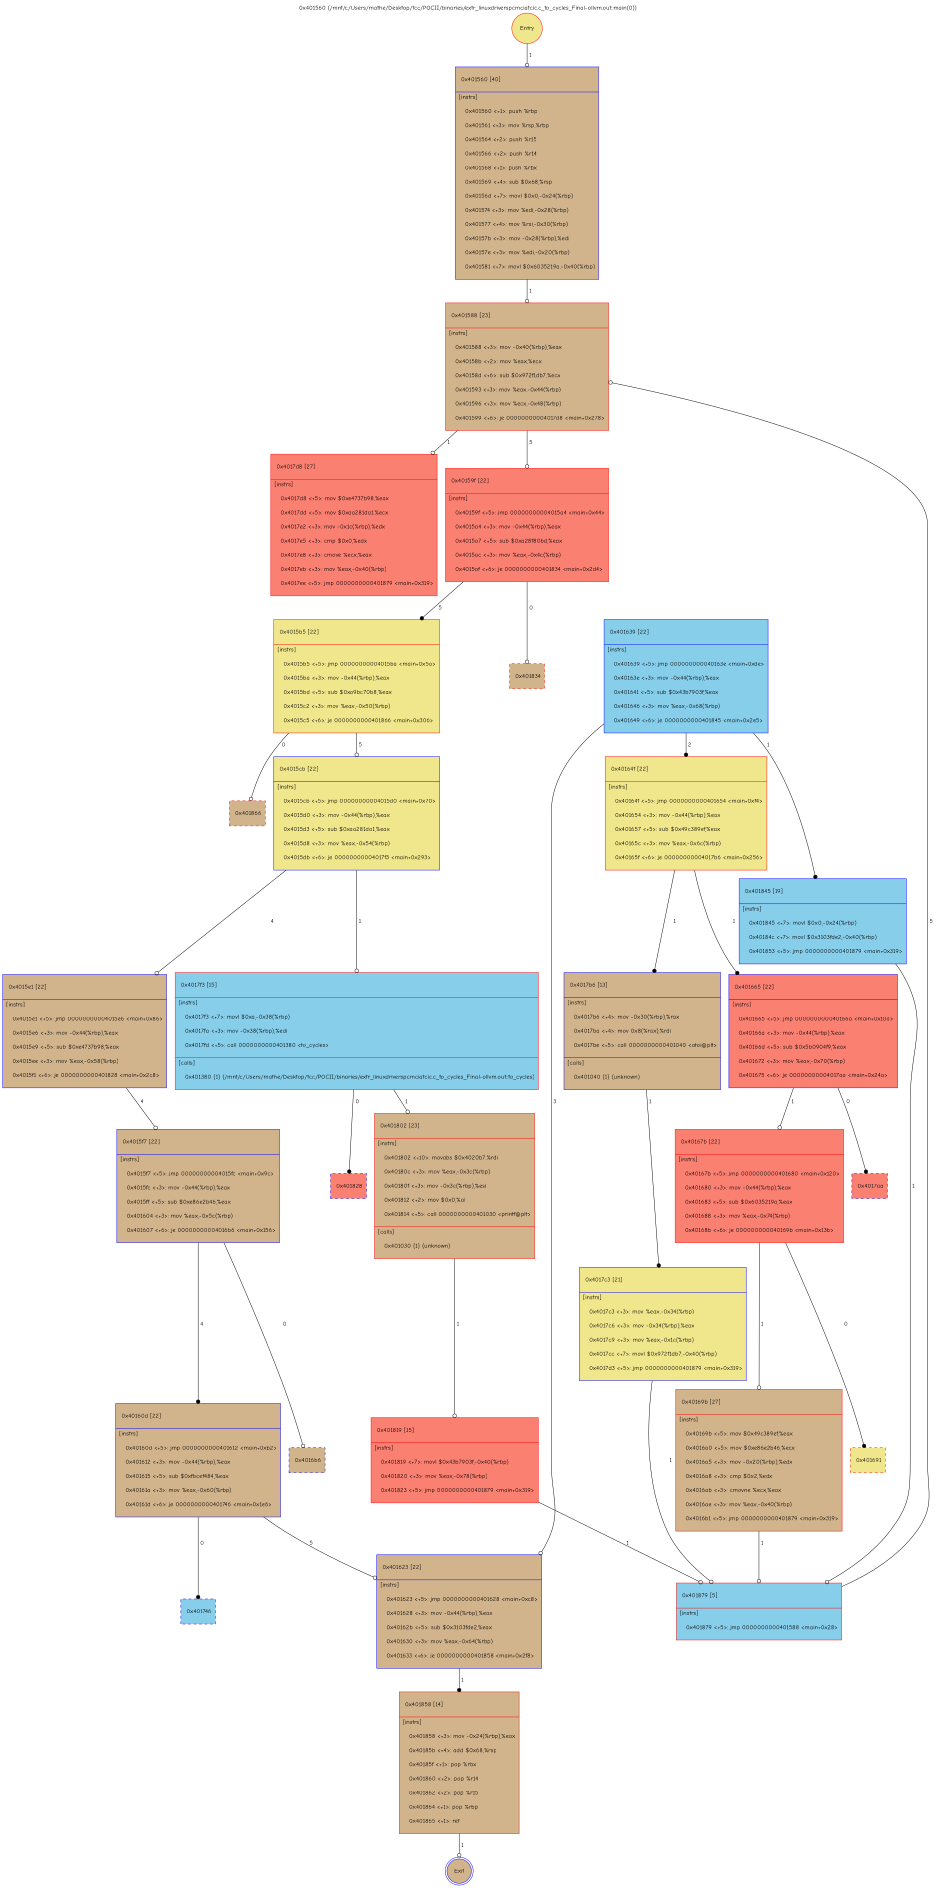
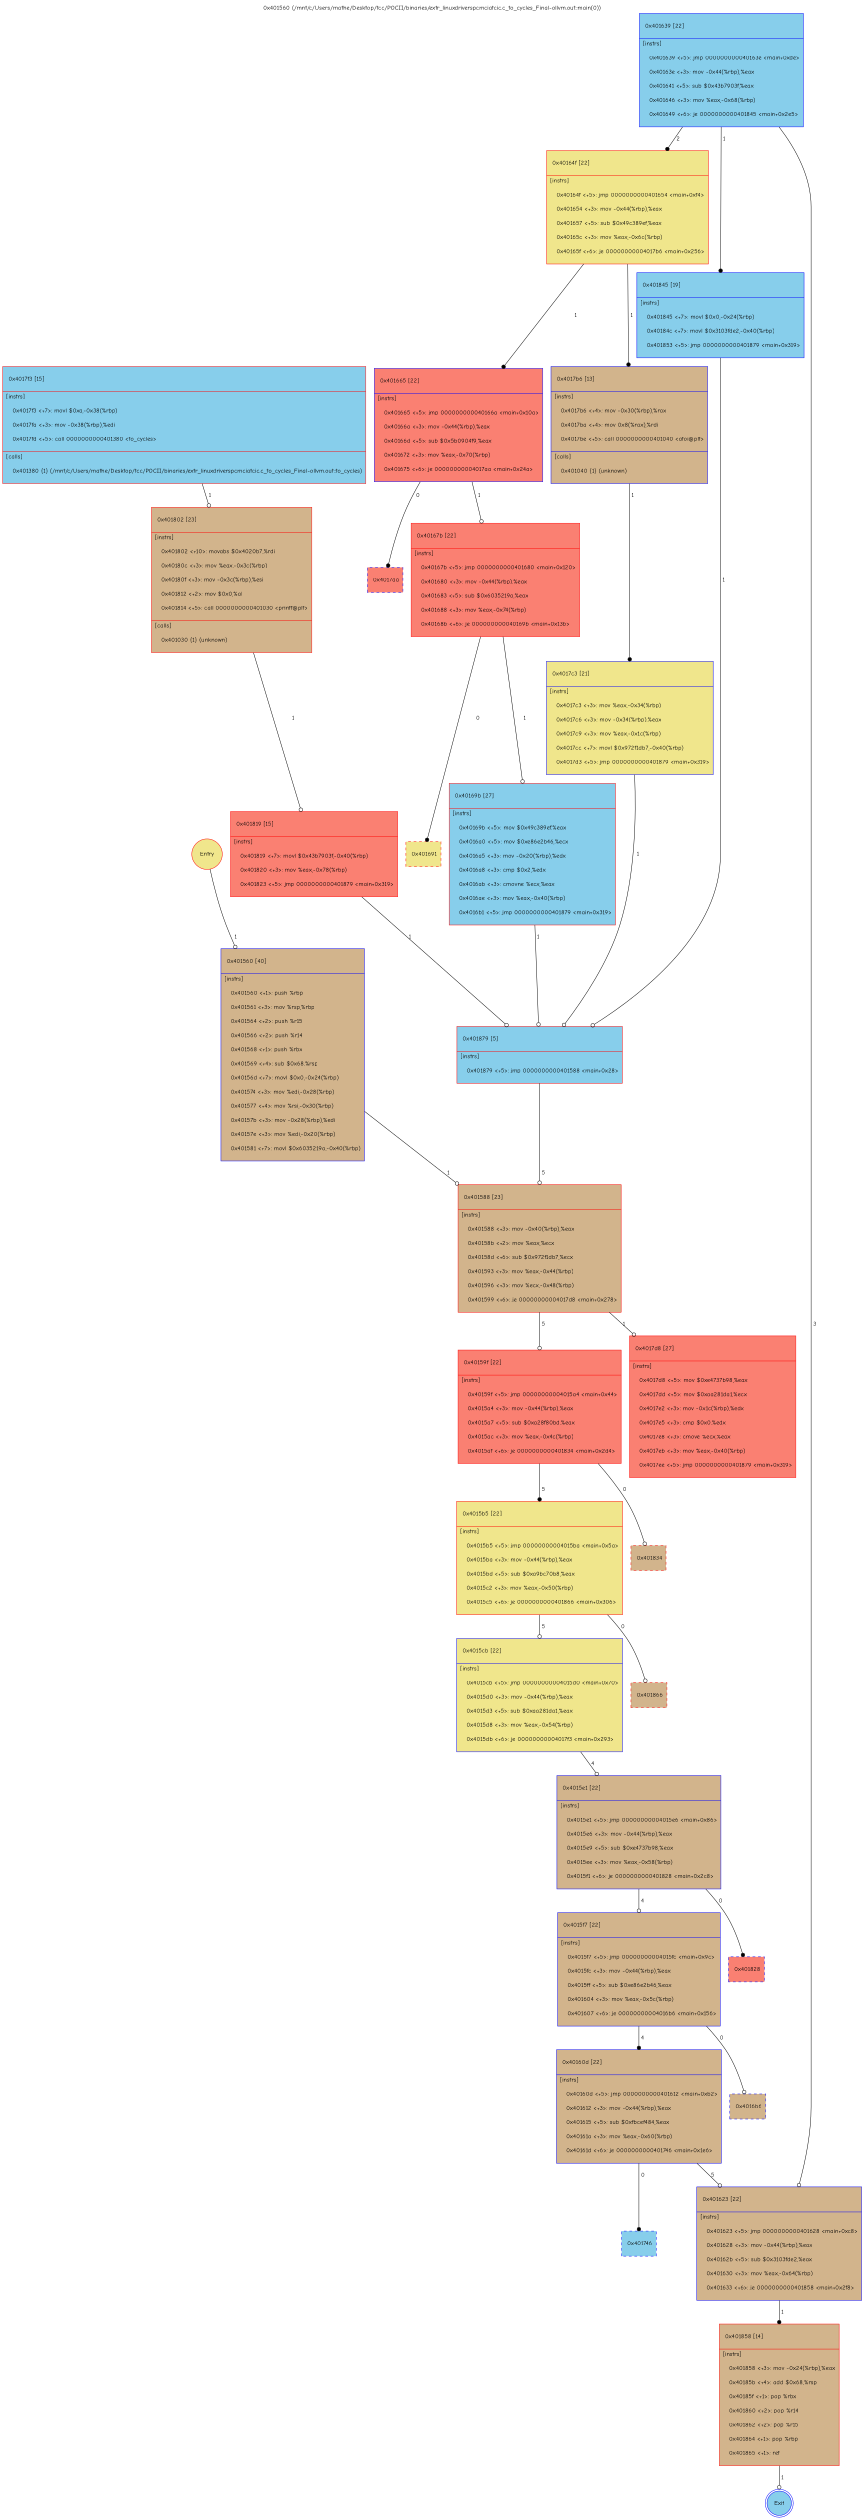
  digraph {
    fontname="Comic Neue"
    label="0x401560 (/mnt/c/Users/mathe/Desktop/tcc/POCII/binaries/extr_linuxdriverspcmciatcic.c_to_cycles_Final-ollvm.out::main(0))"
    labelloc=t
    node [color=red fillcolor=tan fontname="Comic Neue" shape=record style=filled]
    edge [arrowhead=odot fontname="Comic Neue"]
    Entry [fillcolor=khaki height=0.3 shape=circle width=0.3]
    n2 [color=blue label="{\n     0x401560 [40]\l\n     | [instrs]\l\n     &nbsp;&nbsp;0x401560 \<+1\>: push %rbp\l\n     &nbsp;&nbsp;0x401561 \<+3\>: mov %rsp,%rbp\l\n     &nbsp;&nbsp;0x401564 \<+2\>: push %r15\l\n     &nbsp;&nbsp;0x401566 \<+2\>: push %r14\l\n     &nbsp;&nbsp;0x401568 \<+1\>: push %rbx\l\n     &nbsp;&nbsp;0x401569 \<+4\>: sub $0x68,%rsp\l\n     &nbsp;&nbsp;0x40156d \<+7\>: movl $0x0,-0x24(%rbp)\l\n     &nbsp;&nbsp;0x401574 \<+3\>: mov %edi,-0x28(%rbp)\l\n     &nbsp;&nbsp;0x401577 \<+4\>: mov %rsi,-0x30(%rbp)\l\n     &nbsp;&nbsp;0x40157b \<+3\>: mov -0x28(%rbp),%edi\l\n     &nbsp;&nbsp;0x40157e \<+3\>: mov %edi,-0x20(%rbp)\l\n     &nbsp;&nbsp;0x401581 \<+7\>: movl $0x6035219a,-0x40(%rbp)\l\n  }"]
    n3 [label="{\n     0x401588 [23]\l\n     | [instrs]\l\n     &nbsp;&nbsp;0x401588 \<+3\>: mov -0x40(%rbp),%eax\l\n     &nbsp;&nbsp;0x40158b \<+2\>: mov %eax,%ecx\l\n     &nbsp;&nbsp;0x40158d \<+6\>: sub $0x972f1db7,%ecx\l\n     &nbsp;&nbsp;0x401593 \<+3\>: mov %eax,-0x44(%rbp)\l\n     &nbsp;&nbsp;0x401596 \<+3\>: mov %ecx,-0x48(%rbp)\l\n     &nbsp;&nbsp;0x401599 \<+6\>: je 00000000004017d8 \<main+0x278\>\l\n  }"]
    n4 [fillcolor=salmon label="{\n     0x4017d8 [27]\l\n     | [instrs]\l\n     &nbsp;&nbsp;0x4017d8 \<+5\>: mov $0xe4737b98,%eax\l\n     &nbsp;&nbsp;0x4017dd \<+5\>: mov $0xaa281da1,%ecx\l\n     &nbsp;&nbsp;0x4017e2 \<+3\>: mov -0x1c(%rbp),%edx\l\n     &nbsp;&nbsp;0x4017e5 \<+3\>: cmp $0x0,%edx\l\n     &nbsp;&nbsp;0x4017e8 \<+3\>: cmove %ecx,%eax\l\n     &nbsp;&nbsp;0x4017eb \<+3\>: mov %eax,-0x40(%rbp)\l\n     &nbsp;&nbsp;0x4017ee \<+5\>: jmp 0000000000401879 \<main+0x319\>\l\n  }"]
    n5 [fillcolor=salmon label="{\n     0x40159f [22]\l\n     | [instrs]\l\n     &nbsp;&nbsp;0x40159f \<+5\>: jmp 00000000004015a4 \<main+0x44\>\l\n     &nbsp;&nbsp;0x4015a4 \<+3\>: mov -0x44(%rbp),%eax\l\n     &nbsp;&nbsp;0x4015a7 \<+5\>: sub $0xa28f80bd,%eax\l\n     &nbsp;&nbsp;0x4015ac \<+3\>: mov %eax,-0x4c(%rbp)\l\n     &nbsp;&nbsp;0x4015af \<+6\>: je 0000000000401834 \<main+0x2d4\>\l\n  }"]
    n6 [label="{\n     0x401834\l\n  }" style="dashed,filled"]
    n7 [fillcolor=khaki label="{\n     0x4015b5 [22]\l\n     | [instrs]\l\n     &nbsp;&nbsp;0x4015b5 \<+5\>: jmp 00000000004015ba \<main+0x5a\>\l\n     &nbsp;&nbsp;0x4015ba \<+3\>: mov -0x44(%rbp),%eax\l\n     &nbsp;&nbsp;0x4015bd \<+5\>: sub $0xa9bc70b8,%eax\l\n     &nbsp;&nbsp;0x4015c2 \<+3\>: mov %eax,-0x50(%rbp)\l\n     &nbsp;&nbsp;0x4015c5 \<+6\>: je 0000000000401866 \<main+0x306\>\l\n  }"]
    n8 [fillcolor=skyblue label="{\n     0x401879 [5]\l\n     | [instrs]\l\n     &nbsp;&nbsp;0x401879 \<+5\>: jmp 0000000000401588 \<main+0x28\>\l\n  }"]
    n9 [label="{\n     0x401866\l\n  }" style="dashed,filled"]
    n10 [color=blue fillcolor=khaki label="{\n     0x4015cb [22]\l\n     | [instrs]\l\n     &nbsp;&nbsp;0x4015cb \<+5\>: jmp 00000000004015d0 \<main+0x70\>\l\n     &nbsp;&nbsp;0x4015d0 \<+3\>: mov -0x44(%rbp),%eax\l\n     &nbsp;&nbsp;0x4015d3 \<+5\>: sub $0xaa281da1,%eax\l\n     &nbsp;&nbsp;0x4015d8 \<+3\>: mov %eax,-0x54(%rbp)\l\n     &nbsp;&nbsp;0x4015db \<+6\>: je 00000000004017f3 \<main+0x293\>\l\n  }"]
-   Exit [color=blue height=0.3 peripheries=2 shape=circle width=0.3]
+   Exit [color=blue fillcolor=skyblue height=0.3 peripheries=2 shape=circle width=0.3]
    n12 [fillcolor=skyblue label="{\n     0x4017f3 [15]\l\n     | [instrs]\l\n     &nbsp;&nbsp;0x4017f3 \<+7\>: movl $0xa,-0x38(%rbp)\l\n     &nbsp;&nbsp;0x4017fa \<+3\>: mov -0x38(%rbp),%edi\l\n     &nbsp;&nbsp;0x4017fd \<+5\>: call 0000000000401380 \<to_cycles\>\l\n     | [calls]\l\n     &nbsp;&nbsp;0x401380 \{1\} (/mnt/c/Users/mathe/Desktop/tcc/POCII/binaries/extr_linuxdriverspcmciatcic.c_to_cycles_Final-ollvm.out::to_cycles)\l\n  }"]
    n13 [color=blue label="{\n     0x4015e1 [22]\l\n     | [instrs]\l\n     &nbsp;&nbsp;0x4015e1 \<+5\>: jmp 00000000004015e6 \<main+0x86\>\l\n     &nbsp;&nbsp;0x4015e6 \<+3\>: mov -0x44(%rbp),%eax\l\n     &nbsp;&nbsp;0x4015e9 \<+5\>: sub $0xe4737b98,%eax\l\n     &nbsp;&nbsp;0x4015ee \<+3\>: mov %eax,-0x58(%rbp)\l\n     &nbsp;&nbsp;0x4015f1 \<+6\>: je 0000000000401828 \<main+0x2c8\>\l\n  }"]
    n14 [fillcolor=salmon label="{\n     0x401819 [15]\l\n     | [instrs]\l\n     &nbsp;&nbsp;0x401819 \<+7\>: movl $0x43b7903f,-0x40(%rbp)\l\n     &nbsp;&nbsp;0x401820 \<+3\>: mov %eax,-0x78(%rbp)\l\n     &nbsp;&nbsp;0x401823 \<+5\>: jmp 0000000000401879 \<main+0x319\>\l\n  }"]
    n15 [label="{\n     0x401802 [23]\l\n     | [instrs]\l\n     &nbsp;&nbsp;0x401802 \<+10\>: movabs $0x4020b7,%rdi\l\n     &nbsp;&nbsp;0x40180c \<+3\>: mov %eax,-0x3c(%rbp)\l\n     &nbsp;&nbsp;0x40180f \<+3\>: mov -0x3c(%rbp),%esi\l\n     &nbsp;&nbsp;0x401812 \<+2\>: mov $0x0,%al\l\n     &nbsp;&nbsp;0x401814 \<+5\>: call 0000000000401030 \<printf@plt\>\l\n     | [calls]\l\n     &nbsp;&nbsp;0x401030 \{1\} (unknown)\l\n  }"]
    n16 [color=blue fillcolor=salmon label="{\n     0x401828\l\n  }" style="dashed,filled"]
    n17 [color=blue label="{\n     0x4015f7 [22]\l\n     | [instrs]\l\n     &nbsp;&nbsp;0x4015f7 \<+5\>: jmp 00000000004015fc \<main+0x9c\>\l\n     &nbsp;&nbsp;0x4015fc \<+3\>: mov -0x44(%rbp),%eax\l\n     &nbsp;&nbsp;0x4015ff \<+5\>: sub $0xe86e2b46,%eax\l\n     &nbsp;&nbsp;0x401604 \<+3\>: mov %eax,-0x5c(%rbp)\l\n     &nbsp;&nbsp;0x401607 \<+6\>: je 00000000004016b6 \<main+0x156\>\l\n  }"]
    n18 [color=blue label="{\n     0x4016b6\l\n  }" style="dashed,filled"]
    n19 [color=blue label="{\n     0x40160d [22]\l\n     | [instrs]\l\n     &nbsp;&nbsp;0x40160d \<+5\>: jmp 0000000000401612 \<main+0xb2\>\l\n     &nbsp;&nbsp;0x401612 \<+3\>: mov -0x44(%rbp),%eax\l\n     &nbsp;&nbsp;0x401615 \<+5\>: sub $0xfbcef484,%eax\l\n     &nbsp;&nbsp;0x40161a \<+3\>: mov %eax,-0x60(%rbp)\l\n     &nbsp;&nbsp;0x40161d \<+6\>: je 0000000000401746 \<main+0x1e6\>\l\n  }"]
    n20 [color=blue fillcolor=khaki label="{\n     0x4017c3 [21]\l\n     | [instrs]\l\n     &nbsp;&nbsp;0x4017c3 \<+3\>: mov %eax,-0x34(%rbp)\l\n     &nbsp;&nbsp;0x4017c6 \<+3\>: mov -0x34(%rbp),%eax\l\n     &nbsp;&nbsp;0x4017c9 \<+3\>: mov %eax,-0x1c(%rbp)\l\n     &nbsp;&nbsp;0x4017cc \<+7\>: movl $0x972f1db7,-0x40(%rbp)\l\n     &nbsp;&nbsp;0x4017d3 \<+5\>: jmp 0000000000401879 \<main+0x319\>\l\n  }"]
    n21 [color=blue fillcolor=skyblue label="{\n     0x401746\l\n  }" style="dashed,filled"]
    n22 [color=blue label="{\n     0x401623 [22]\l\n     | [instrs]\l\n     &nbsp;&nbsp;0x401623 \<+5\>: jmp 0000000000401628 \<main+0xc8\>\l\n     &nbsp;&nbsp;0x401628 \<+3\>: mov -0x44(%rbp),%eax\l\n     &nbsp;&nbsp;0x40162b \<+5\>: sub $0x3103fde2,%eax\l\n     &nbsp;&nbsp;0x401630 \<+3\>: mov %eax,-0x64(%rbp)\l\n     &nbsp;&nbsp;0x401633 \<+6\>: je 0000000000401858 \<main+0x2f8\>\l\n  }"]
    n23 [label="{\n     0x401858 [14]\l\n     | [instrs]\l\n     &nbsp;&nbsp;0x401858 \<+3\>: mov -0x24(%rbp),%eax\l\n     &nbsp;&nbsp;0x40185b \<+4\>: add $0x68,%rsp\l\n     &nbsp;&nbsp;0x40185f \<+1\>: pop %rbx\l\n     &nbsp;&nbsp;0x401860 \<+2\>: pop %r14\l\n     &nbsp;&nbsp;0x401862 \<+2\>: pop %r15\l\n     &nbsp;&nbsp;0x401864 \<+1\>: pop %rbp\l\n     &nbsp;&nbsp;0x401865 \<+1\>: ret\l\n  }"]
    n24 [color=blue fillcolor=skyblue label="{\n     0x401639 [22]\l\n     | [instrs]\l\n     &nbsp;&nbsp;0x401639 \<+5\>: jmp 000000000040163e \<main+0xde\>\l\n     &nbsp;&nbsp;0x40163e \<+3\>: mov -0x44(%rbp),%eax\l\n     &nbsp;&nbsp;0x401641 \<+5\>: sub $0x43b7903f,%eax\l\n     &nbsp;&nbsp;0x401646 \<+3\>: mov %eax,-0x68(%rbp)\l\n     &nbsp;&nbsp;0x401649 \<+6\>: je 0000000000401845 \<main+0x2e5\>\l\n  }"]
    n25 [color=blue fillcolor=skyblue label="{\n     0x401845 [19]\l\n     | [instrs]\l\n     &nbsp;&nbsp;0x401845 \<+7\>: movl $0x0,-0x24(%rbp)\l\n     &nbsp;&nbsp;0x40184c \<+7\>: movl $0x3103fde2,-0x40(%rbp)\l\n     &nbsp;&nbsp;0x401853 \<+5\>: jmp 0000000000401879 \<main+0x319\>\l\n  }"]
    n26 [fillcolor=khaki label="{\n     0x40164f [22]\l\n     | [instrs]\l\n     &nbsp;&nbsp;0x40164f \<+5\>: jmp 0000000000401654 \<main+0xf4\>\l\n     &nbsp;&nbsp;0x401654 \<+3\>: mov -0x44(%rbp),%eax\l\n     &nbsp;&nbsp;0x401657 \<+5\>: sub $0x49c389ef,%eax\l\n     &nbsp;&nbsp;0x40165c \<+3\>: mov %eax,-0x6c(%rbp)\l\n     &nbsp;&nbsp;0x40165f \<+6\>: je 00000000004017b6 \<main+0x256\>\l\n  }"]
    n27 [fillcolor=khaki label="{\n     0x401691\l\n  }" style="dashed,filled"]
    n28 [color=blue label="{\n     0x4017b6 [13]\l\n     | [instrs]\l\n     &nbsp;&nbsp;0x4017b6 \<+4\>: mov -0x30(%rbp),%rax\l\n     &nbsp;&nbsp;0x4017ba \<+4\>: mov 0x8(%rax),%rdi\l\n     &nbsp;&nbsp;0x4017be \<+5\>: call 0000000000401040 \<atoi@plt\>\l\n     | [calls]\l\n     &nbsp;&nbsp;0x401040 \{1\} (unknown)\l\n  }"]
    n29 [color=blue fillcolor=salmon label="{\n     0x401665 [22]\l\n     | [instrs]\l\n     &nbsp;&nbsp;0x401665 \<+5\>: jmp 000000000040166a \<main+0x10a\>\l\n     &nbsp;&nbsp;0x40166a \<+3\>: mov -0x44(%rbp),%eax\l\n     &nbsp;&nbsp;0x40166d \<+5\>: sub $0x5b0904f9,%eax\l\n     &nbsp;&nbsp;0x401672 \<+3\>: mov %eax,-0x70(%rbp)\l\n     &nbsp;&nbsp;0x401675 \<+6\>: je 00000000004017aa \<main+0x24a\>\l\n  }"]
-   n30 [label="{\n     0x40169b [27]\l\n     | [instrs]\l\n     &nbsp;&nbsp;0x40169b \<+5\>: mov $0x49c389ef,%eax\l\n     &nbsp;&nbsp;0x4016a0 \<+5\>: mov $0xe86e2b46,%ecx\l\n     &nbsp;&nbsp;0x4016a5 \<+3\>: mov -0x20(%rbp),%edx\l\n     &nbsp;&nbsp;0x4016a8 \<+3\>: cmp $0x2,%edx\l\n     &nbsp;&nbsp;0x4016ab \<+3\>: cmovne %ecx,%eax\l\n     &nbsp;&nbsp;0x4016ae \<+3\>: mov %eax,-0x40(%rbp)\l\n     &nbsp;&nbsp;0x4016b1 \<+5\>: jmp 0000000000401879 \<main+0x319\>\l\n  }"]
+   n30 [fillcolor=skyblue label="{\n     0x40169b [27]\l\n     | [instrs]\l\n     &nbsp;&nbsp;0x40169b \<+5\>: mov $0x49c389ef,%eax\l\n     &nbsp;&nbsp;0x4016a0 \<+5\>: mov $0xe86e2b46,%ecx\l\n     &nbsp;&nbsp;0x4016a5 \<+3\>: mov -0x20(%rbp),%edx\l\n     &nbsp;&nbsp;0x4016a8 \<+3\>: cmp $0x2,%edx\l\n     &nbsp;&nbsp;0x4016ab \<+3\>: cmovne %ecx,%eax\l\n     &nbsp;&nbsp;0x4016ae \<+3\>: mov %eax,-0x40(%rbp)\l\n     &nbsp;&nbsp;0x4016b1 \<+5\>: jmp 0000000000401879 \<main+0x319\>\l\n  }"]
    n31 [fillcolor=salmon label="{\n     0x40167b [22]\l\n     | [instrs]\l\n     &nbsp;&nbsp;0x40167b \<+5\>: jmp 0000000000401680 \<main+0x120\>\l\n     &nbsp;&nbsp;0x401680 \<+3\>: mov -0x44(%rbp),%eax\l\n     &nbsp;&nbsp;0x401683 \<+5\>: sub $0x6035219a,%eax\l\n     &nbsp;&nbsp;0x401688 \<+3\>: mov %eax,-0x74(%rbp)\l\n     &nbsp;&nbsp;0x40168b \<+6\>: je 000000000040169b \<main+0x13b\>\l\n  }"]
    n32 [color=blue fillcolor=salmon label="{\n     0x4017aa\l\n  }" style="dashed,filled"]
    Entry -> n2 [label=" 1"]
    n2 -> n3 [label=" 1"]
    n3 -> n4 [label=" 1"]
    n3 -> n5 [label=" 5"]
    n5 -> n6 [label=" 0"]
    n5 -> n7 [arrowhead=dot label=" 5"]
    n7 -> n9 [label=" 0"]
    n7 -> n10 [label=" 5"]
    n8 -> n3 [label=" 5"]
-   n10 -> n12 [label=" 1"]
    n10 -> n13 [label=" 4"]
    n12 -> n15 [label=" 1"]
-   n12 -> n16 [arrowhead=dot label=" 0"]
+   n13 -> n16 [arrowhead=dot label=" 0"]
    n13 -> n17 [label=" 4"]
    n14 -> n8 [label=" 1"]
    n15 -> n14 [label=" 1"]
    n17 -> n18 [label=" 0"]
    n17 -> n19 [arrowhead=dot label=" 4"]
    n19 -> n21 [arrowhead=dot label=" 0"]
    n19 -> n22 [label=" 5"]
    n20 -> n8 [label=" 1"]
    n22 -> n23 [arrowhead=dot label=" 1"]
    n23 -> Exit [label=" 1"]
    n24 -> n22 [label=" 3"]
    n24 -> n25 [arrowhead=dot label=" 1"]
    n24 -> n26 [arrowhead=dot label=" 2"]
    n25 -> n8 [label=" 1"]
    n26 -> n28 [arrowhead=dot label=" 1"]
    n26 -> n29 [arrowhead=dot label=" 1"]
    n28 -> n20 [arrowhead=dot label=" 1"]
    n29 -> n31 [label=" 1"]
    n29 -> n32 [arrowhead=dot label=" 0"]
    n30 -> n8 [label=" 1"]
    n31 -> n27 [arrowhead=dot label=" 0"]
    n31 -> n30 [label=" 1"]
  }
